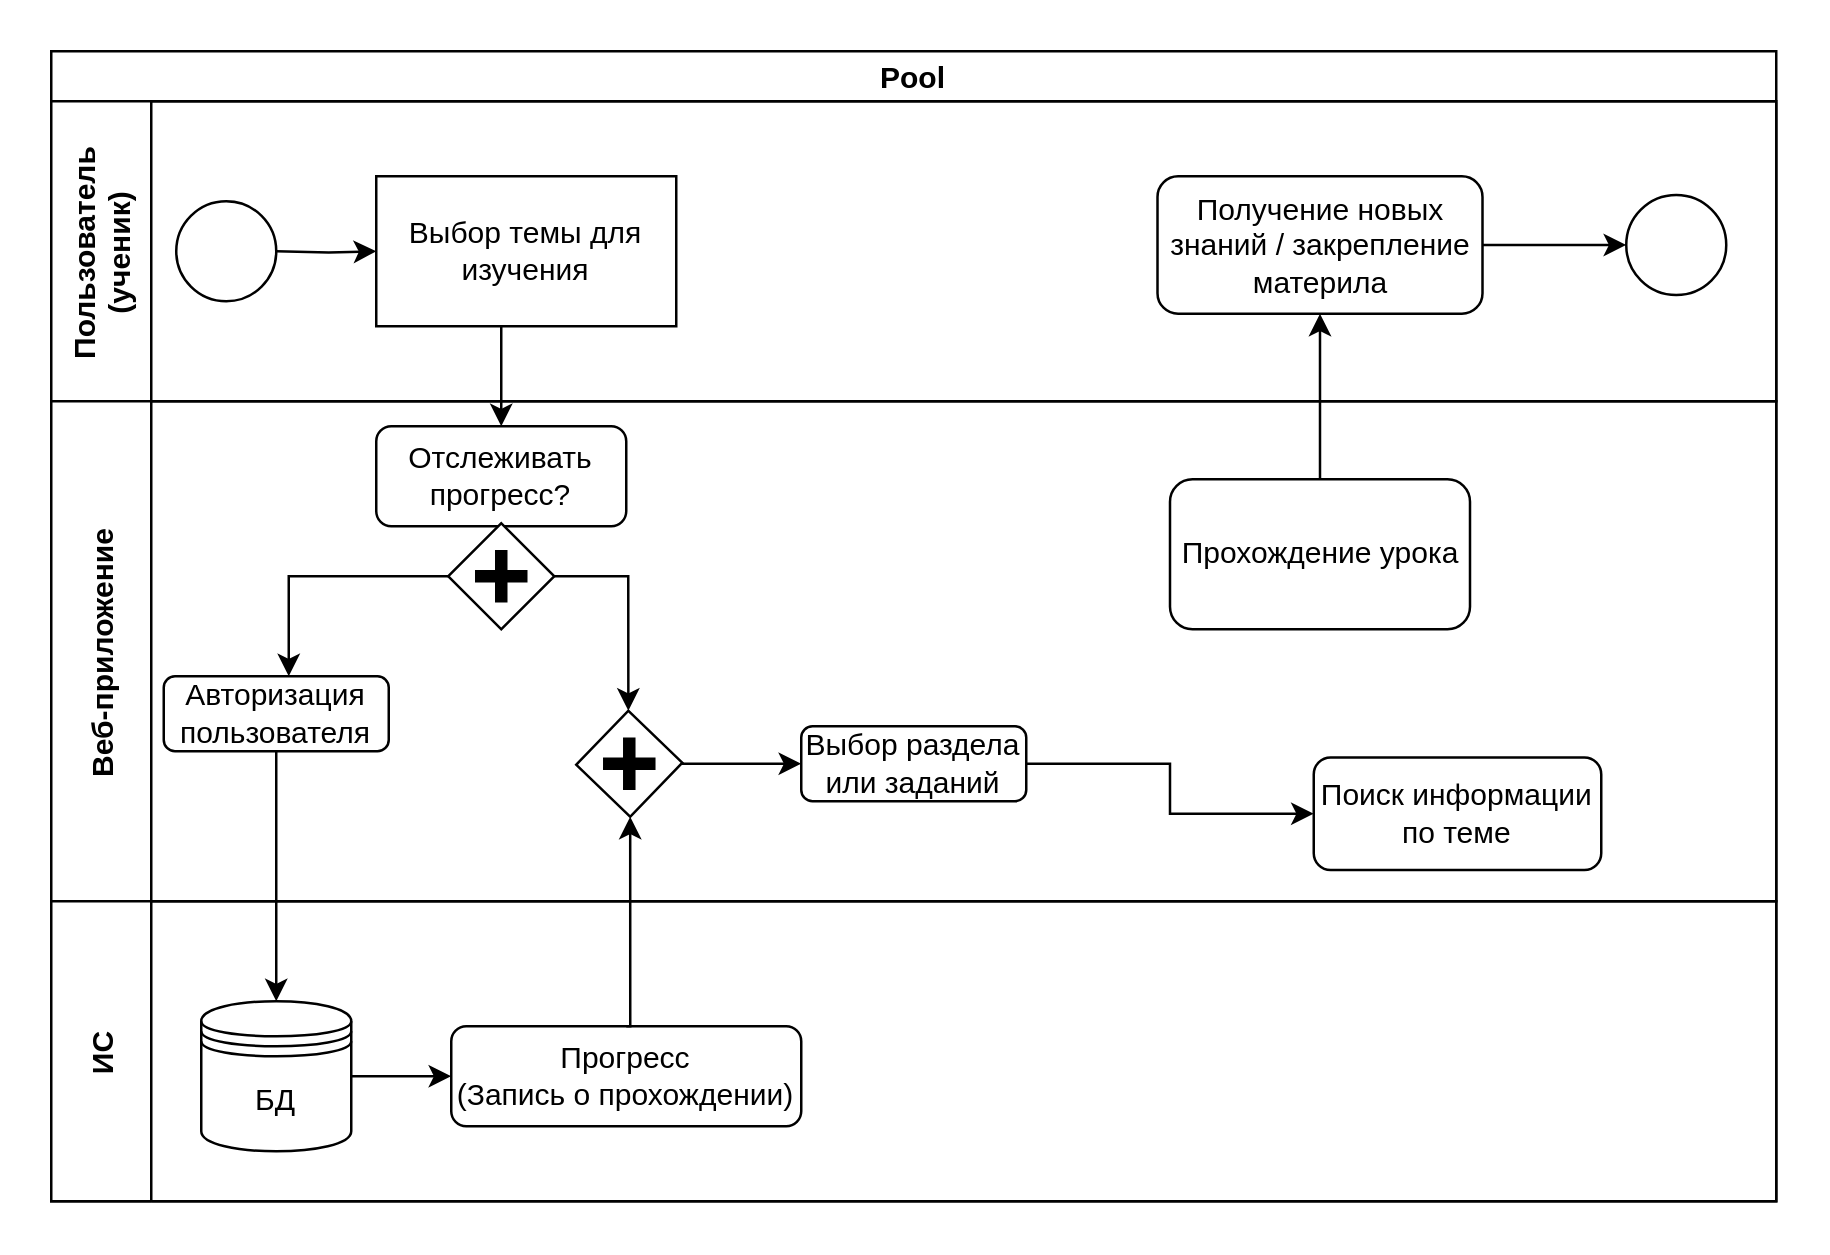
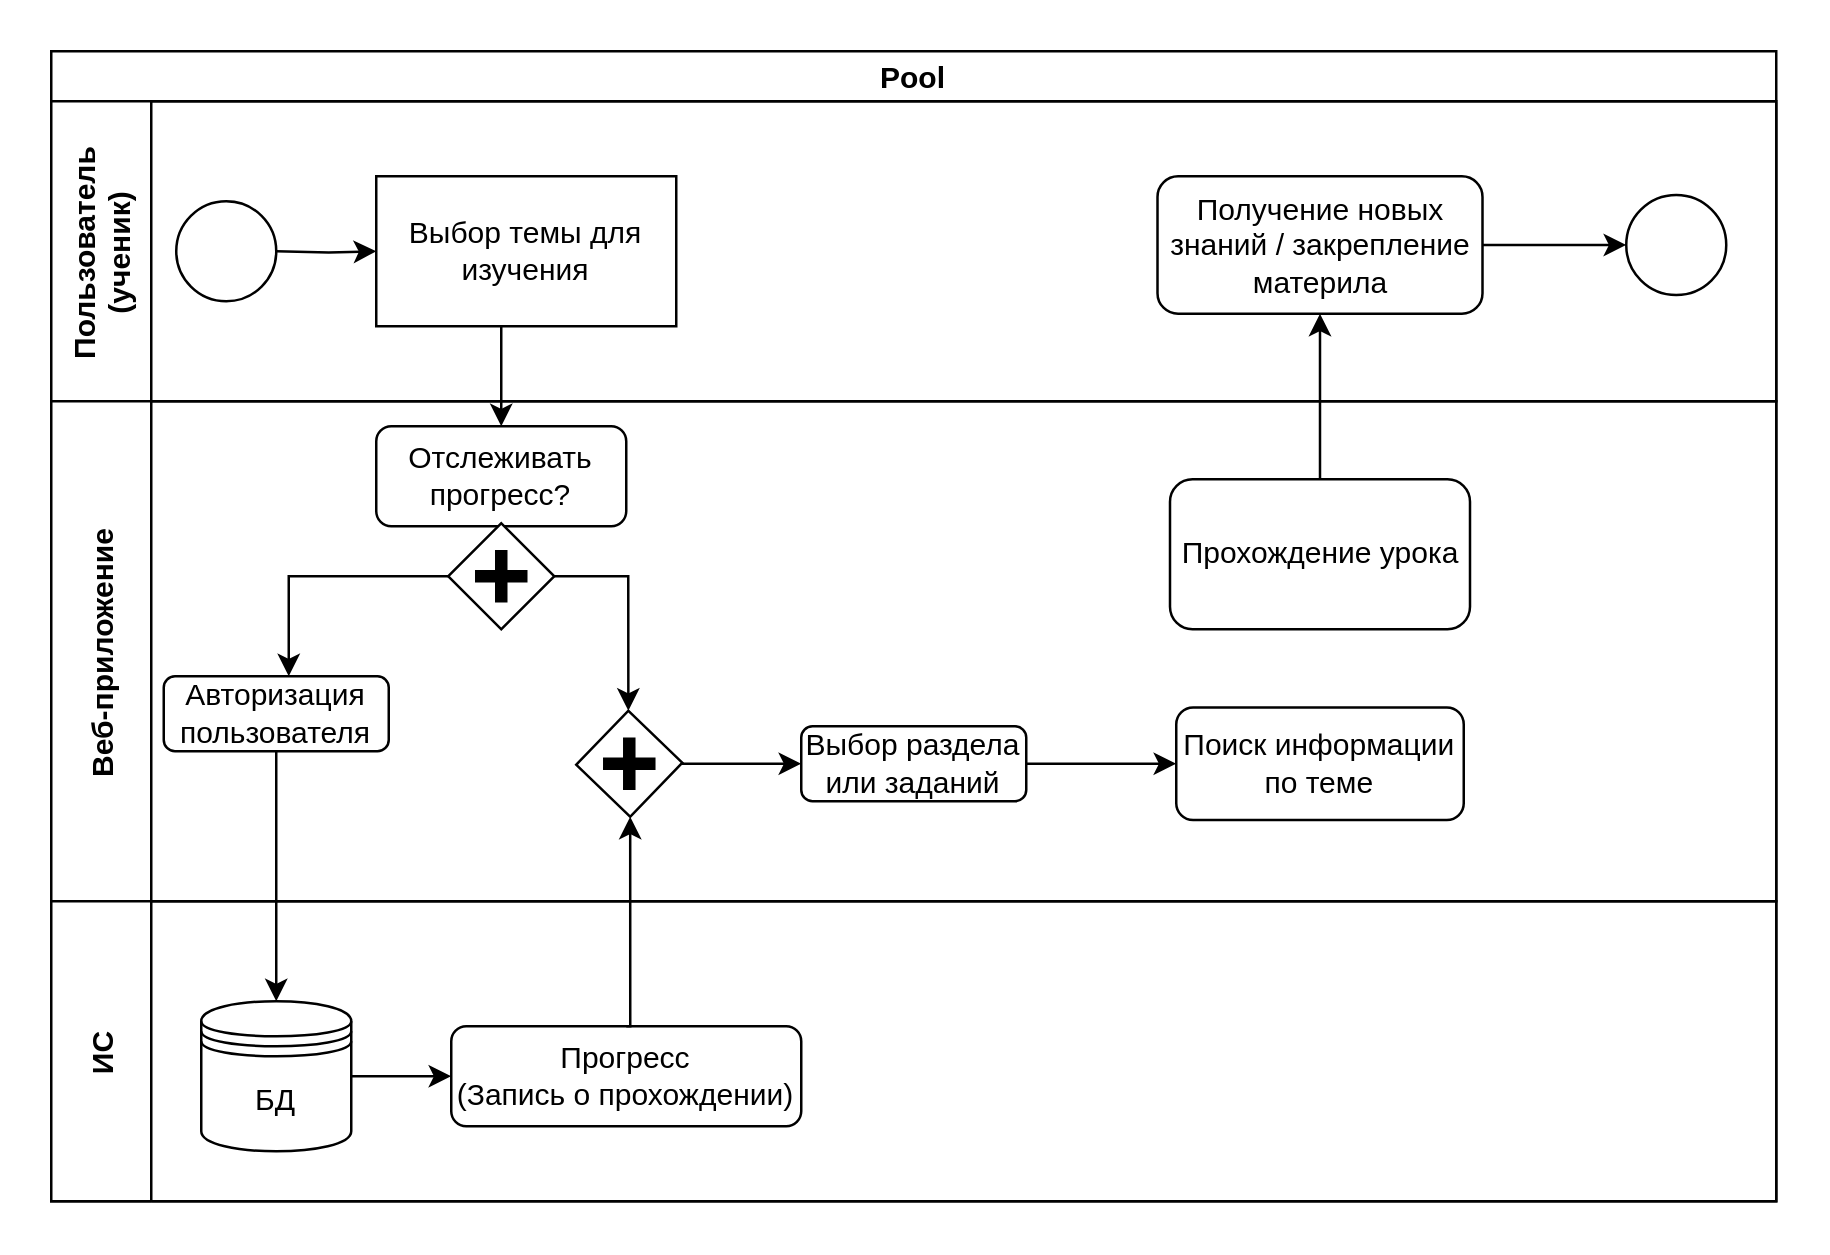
  <mxCell id="0" />
  <mxCell id="1" parent="0" />
  <mxCell id="2" value="Pool" style="swimlane;childLayout=stackLayout;resizeParent=1;resizeParentMax=0;horizontal=1;startSize=20;horizontalStack=0;" parent="1" vertex="1"><mxGeometry x="20" y="20" width="690" height="460" as="geometry" /></mxCell>
  <mxCell id="3" value="Пользователь &#10;(ученик)" style="swimlane;startSize=40;horizontal=0;" parent="2" vertex="1"><mxGeometry y="20" width="690" height="120" as="geometry" /></mxCell>
  <mxCell id="4" style="edgeStyle=orthogonalEdgeStyle;rounded=0;orthogonalLoop=1;jettySize=auto;html=1;entryX=0;entryY=0.5;entryDx=0;entryDy=0;" parent="3" target="5" edge="1"><mxGeometry relative="1" as="geometry"><mxPoint x="90" y="60" as="sourcePoint" /></mxGeometry></mxCell>
  <mxCell id="5" value="Выбор темы для изучения" style="whiteSpace=wrap;html=1;rounded=0;" parent="3" vertex="1"><mxGeometry x="130" y="30" width="120" height="60" as="geometry" /></mxCell>
  <mxCell id="6" value="Получение новых знаний / закрепление материла" style="rounded=1;whiteSpace=wrap;html=1;" parent="3" vertex="1"><mxGeometry x="442.5" y="30" width="130" height="55" as="geometry" /></mxCell>
  <mxCell id="7" style="edgeStyle=orthogonalEdgeStyle;rounded=0;orthogonalLoop=1;jettySize=auto;html=1;entryX=0;entryY=0.5;entryDx=0;entryDy=0;" parent="3" source="6" target="9" edge="1"><mxGeometry relative="1" as="geometry"><mxPoint x="660" y="60" as="targetPoint" /></mxGeometry></mxCell>
  <mxCell id="8" value="" style="ellipse;whiteSpace=wrap;html=1;aspect=fixed;" vertex="1" parent="3"><mxGeometry x="50" y="40" width="40" height="40" as="geometry" /></mxCell>
  <mxCell id="9" value="" style="ellipse;whiteSpace=wrap;html=1;aspect=fixed;" vertex="1" parent="3"><mxGeometry x="630" y="37.5" width="40" height="40" as="geometry" /></mxCell>
  <mxCell id="10" value="Веб-приложение" style="swimlane;startSize=40;horizontal=0;" parent="2" vertex="1"><mxGeometry y="140" width="690" height="200" as="geometry" /></mxCell>
  <mxCell id="11" style="edgeStyle=orthogonalEdgeStyle;rounded=0;orthogonalLoop=1;jettySize=auto;html=1;exitX=1;exitY=0;exitDx=0;exitDy=0;entryX=0;entryY=0;entryDx=0;entryDy=0;" parent="10" source="18" target="23" edge="1"><mxGeometry relative="1" as="geometry"><Array as="points"><mxPoint x="231" y="70" /></Array><mxPoint x="250" y="130" as="targetPoint" /></mxGeometry></mxCell>
  <mxCell id="12" value="Отслеживать прогресс?" style="rounded=1;whiteSpace=wrap;html=1;" parent="10" vertex="1"><mxGeometry x="130" y="10" width="100" height="40" as="geometry" /></mxCell>
  <mxCell id="13" value="Авторизация пользователя" style="whiteSpace=wrap;html=1;rounded=1;" parent="10" vertex="1"><mxGeometry x="45" y="110" width="90" height="30" as="geometry" /></mxCell>
  <mxCell id="14" value="" style="edgeStyle=orthogonalEdgeStyle;rounded=0;orthogonalLoop=1;jettySize=auto;html=1;exitX=0;exitY=1;exitDx=0;exitDy=0;" parent="10" source="18" target="13" edge="1"><mxGeometry relative="1" as="geometry"><Array as="points"><mxPoint x="95" y="70" /></Array></mxGeometry></mxCell>
  <mxCell id="15" value="Выбор раздела или заданий" style="whiteSpace=wrap;html=1;rounded=1;" parent="10" vertex="1"><mxGeometry x="300" y="130" width="90" height="30" as="geometry" /></mxCell>
  <mxCell id="16" value="Прохождение урока" style="whiteSpace=wrap;html=1;rounded=1;" parent="10" vertex="1"><mxGeometry x="447.5" y="31.21" width="120" height="60" as="geometry" /></mxCell>
  <mxCell id="17" value="" style="group" vertex="1" connectable="0" parent="10"><mxGeometry x="158.787" y="48.787" width="42.426" height="42.426" as="geometry" /></mxCell>
  <mxCell id="18" value="" style="whiteSpace=wrap;html=1;aspect=fixed;rotation=45;" vertex="1" parent="17"><mxGeometry x="6.213" y="6.213" width="30" height="30" as="geometry" /></mxCell>
  <mxCell id="19" value="" style="shape=cross;whiteSpace=wrap;html=1;fillColor=#000000;" vertex="1" parent="17"><mxGeometry x="11.213" y="11.213" width="20" height="20" as="geometry" /></mxCell>
- <mxCell id="20" value="Поиск информации по теме" style="whiteSpace=wrap;html=1;rounded=1;" parent="10" vertex="1"><mxGeometry x="505" y="142.5" width="115" height="45" as="geometry" /></mxCell>
+ <mxCell id="20" value="Поиск информации по теме" style="whiteSpace=wrap;html=1;rounded=1;" parent="10" vertex="1"><mxGeometry x="450" y="122.5" width="115" height="45" as="geometry" /></mxCell>
  <mxCell id="21" value="" style="edgeStyle=orthogonalEdgeStyle;rounded=0;orthogonalLoop=1;jettySize=auto;html=1;" parent="10" source="15" target="20" edge="1"><mxGeometry relative="1" as="geometry" /></mxCell>
  <mxCell id="22" value="" style="group" vertex="1" connectable="0" parent="10"><mxGeometry x="209.997" y="123.787" width="42.426" height="42.426" as="geometry" /></mxCell>
  <mxCell id="23" value="" style="whiteSpace=wrap;html=1;aspect=fixed;rotation=44;" vertex="1" parent="22"><mxGeometry x="6.213" y="6.213" width="30" height="30" as="geometry" /></mxCell>
  <mxCell id="24" value="" style="shape=cross;whiteSpace=wrap;html=1;fillColor=#000000;" vertex="1" parent="22"><mxGeometry x="11.213" y="11.213" width="20" height="20" as="geometry" /></mxCell>
  <mxCell id="25" style="edgeStyle=orthogonalEdgeStyle;rounded=0;orthogonalLoop=1;jettySize=auto;html=1;entryX=0;entryY=0.5;entryDx=0;entryDy=0;" edge="1" parent="10" source="23" target="15"><mxGeometry relative="1" as="geometry" /></mxCell>
  <mxCell id="26" value="ИС" style="swimlane;startSize=40;horizontal=0;" parent="2" vertex="1"><mxGeometry y="340" width="690" height="120" as="geometry" /></mxCell>
  <mxCell id="27" value="БД" style="shape=datastore;whiteSpace=wrap;html=1;" parent="26" vertex="1"><mxGeometry x="60" y="40" width="60" height="60" as="geometry" /></mxCell>
  <mxCell id="28" value="Прогресс&lt;br&gt;(Запись о прохождении)" style="whiteSpace=wrap;html=1;rounded=1;" parent="26" vertex="1"><mxGeometry x="160" y="50" width="140" height="40" as="geometry" /></mxCell>
  <mxCell id="29" style="edgeStyle=orthogonalEdgeStyle;rounded=0;orthogonalLoop=1;jettySize=auto;html=1;" parent="26" source="27" edge="1"><mxGeometry relative="1" as="geometry"><mxPoint x="160" y="70" as="targetPoint" /></mxGeometry></mxCell>
  <mxCell id="30" style="edgeStyle=orthogonalEdgeStyle;rounded=0;orthogonalLoop=1;jettySize=auto;html=1;entryX=0.5;entryY=0;entryDx=0;entryDy=0;" parent="2" source="5" target="12" edge="1"><mxGeometry relative="1" as="geometry"><Array as="points"><mxPoint x="180" y="120" /><mxPoint x="180" y="120" /></Array></mxGeometry></mxCell>
  <mxCell id="31" style="edgeStyle=orthogonalEdgeStyle;rounded=0;orthogonalLoop=1;jettySize=auto;html=1;" parent="2" source="13" target="27" edge="1"><mxGeometry relative="1" as="geometry"><Array as="points"><mxPoint x="90" y="260" /><mxPoint x="90" y="260" /></Array></mxGeometry></mxCell>
  <mxCell id="32" style="edgeStyle=orthogonalEdgeStyle;rounded=0;orthogonalLoop=1;jettySize=auto;html=1;entryX=0.5;entryY=1;entryDx=0;entryDy=0;" parent="2" source="16" target="6" edge="1"><mxGeometry relative="1" as="geometry"><mxPoint x="580" y="210" as="targetPoint" /></mxGeometry></mxCell>
  <mxCell id="33" style="edgeStyle=orthogonalEdgeStyle;rounded=0;orthogonalLoop=1;jettySize=auto;html=1;exitX=0.5;exitY=0;exitDx=0;exitDy=0;entryX=1;entryY=1;entryDx=0;entryDy=0;" edge="1" parent="2" source="28" target="23"><mxGeometry relative="1" as="geometry"><mxPoint x="230.103" y="330" as="targetPoint" /><Array as="points"><mxPoint x="231" y="390" /></Array></mxGeometry></mxCell>
